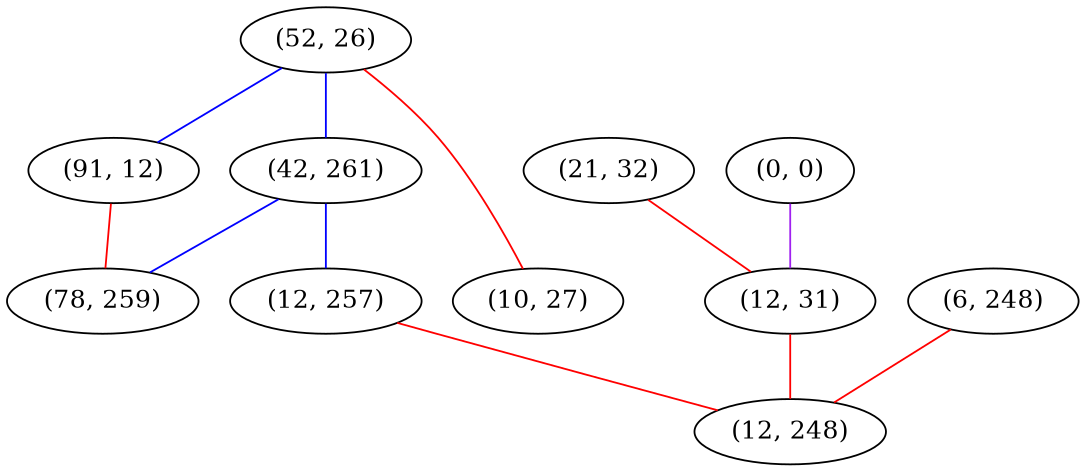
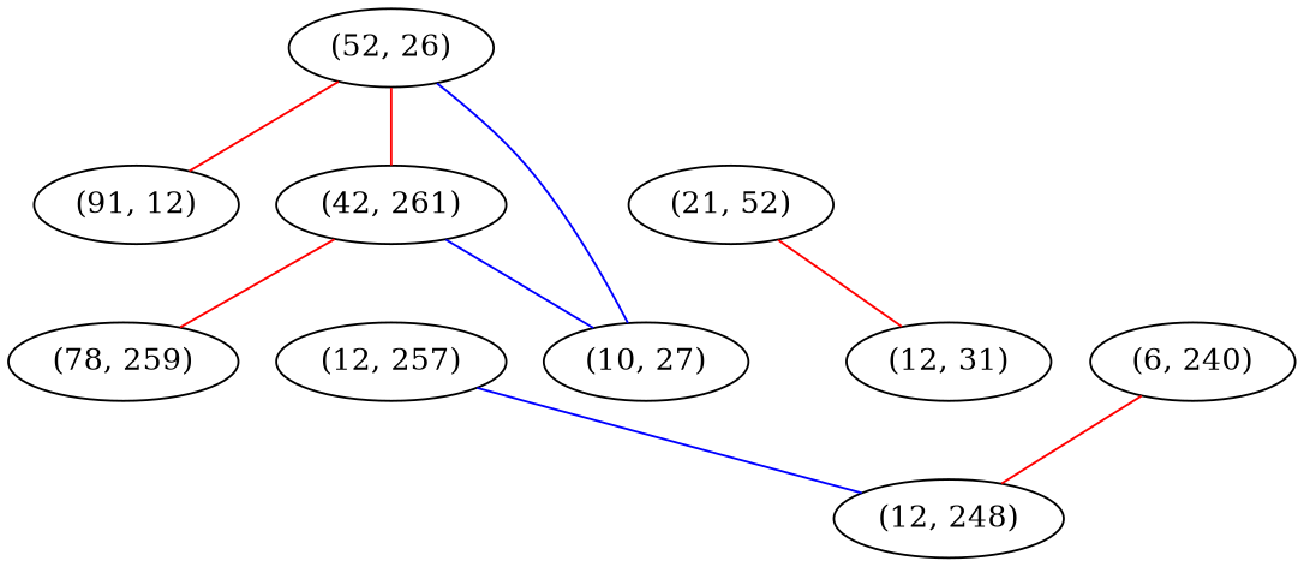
  graph {
    edge [color=red weight=1]
    "(52, 26)"
    "(42, 261)"
    "(91, 12)"
    "(10, 27)"
    "(12, 257)"
    "(78, 259)"
-   "(21, 32)"
+   "(21, 32)" [label="(21, 52)"]
    "(12, 31)"
    n9 [label="(12, 248)"]
-   "(6, 248)"
-   "(0, 0)"
-   "(52, 26)" -- "(42, 261)" [color=blue]
-   "(52, 26)" -- "(91, 12)" [color=blue weight=3]
-   "(52, 26)" -- "(10, 27)" [weight=3]
-   "(42, 261)" -- "(12, 257)" [color=blue weight=3]
-   "(42, 261)" -- "(78, 259)" [color=blue weight=3]
-   "(91, 12)" -- "(78, 259)"
-   "(12, 257)" -- n9
+   "(6, 248)" [label="(6, 240)"]
+   "(52, 26)" -- "(42, 261)"
+   "(52, 26)" -- "(91, 12)" [weight=3]
+   "(52, 26)" -- "(10, 27)" [color=blue weight=3]
+   "(42, 261)" -- "(10, 27)" [color=blue weight=3]
+   "(42, 261)" -- "(78, 259)" [weight=3]
+   "(12, 257)" -- n9 [color=blue]
    "(21, 32)" -- "(12, 31)"
-   "(12, 31)" -- n9
    "(6, 248)" -- n9
-   "(0, 0)" -- "(12, 31)" [color=purple weight=4]
  }
